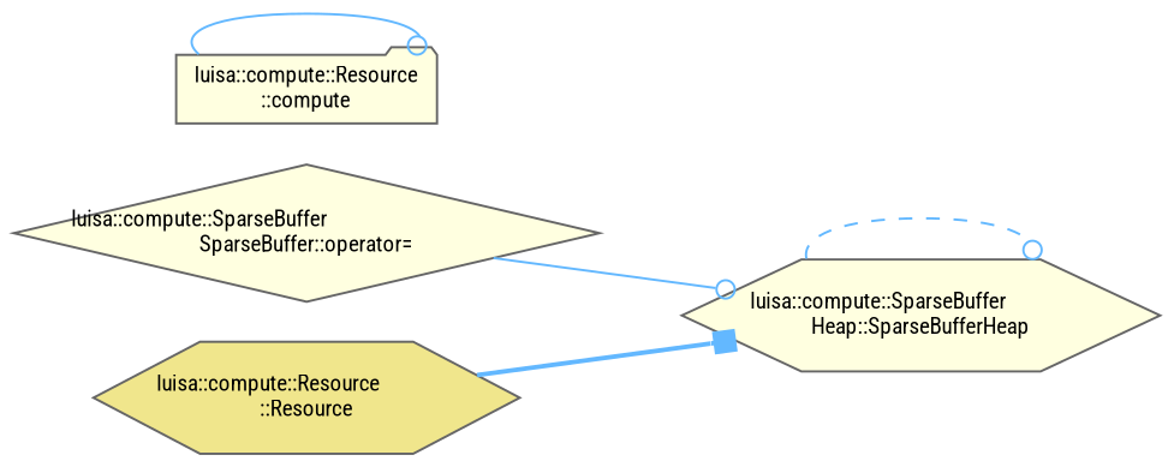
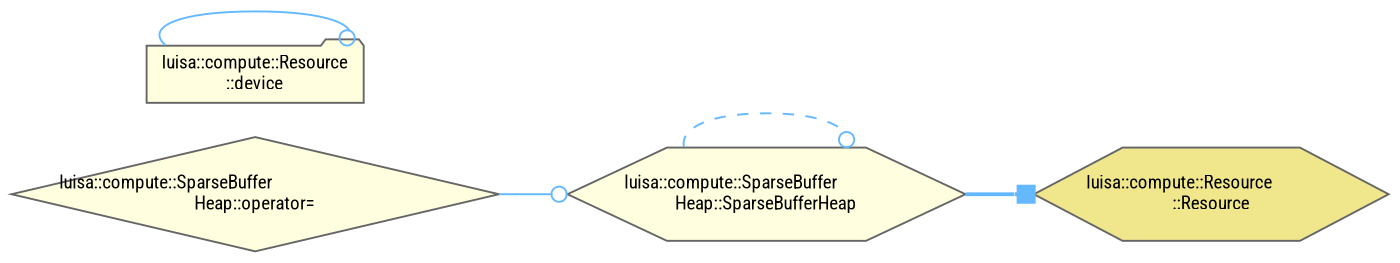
  digraph {
    fontname="Roboto Condensed"
    rankdir=LR
    node [color=grey40 fillcolor=lightyellow fontname="Roboto Condensed" fontsize=10 shape=hexagon style=filled]
    edge [arrowhead=odot color=steelblue1 fontname="Roboto Condensed" fontsize=10 labelfontname=Helvetica labelfontsize=10 style=solid]
-   n1 [color=gray40 fontcolor=black height=0.2 label="luisa::compute::SparseBuffer\lSparseBuffer::operator=" shape=diamond width=0.4]
+   n1 [color=gray40 fontcolor=black height=0.2 label="luisa::compute::SparseBuffer\lHeap::operator=" shape=diamond width=0.4]
    n2 [height=0.2 label="luisa::compute::SparseBuffer\lHeap::SparseBufferHeap" width=0.4]
    n3 [fillcolor=khaki height=0.2 label="luisa::compute::Resource\l::Resource" width=0.4]
-   n4 [height=0.2 label="luisa::compute::Resource\l::compute" shape=folder width=0.4]
+   n4 [height=0.2 label="luisa::compute::Resource\l::device" shape=folder width=0.4]
    n1 -> n2
    n2 -> n2 [style=dashed]
-   n3 -> n2 [arrowhead=box style=bold]
+   n2 -> n3 [arrowhead=box style=bold]
    n4 -> n4
  }
